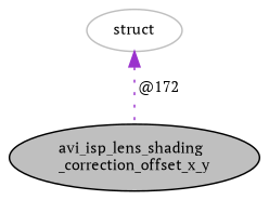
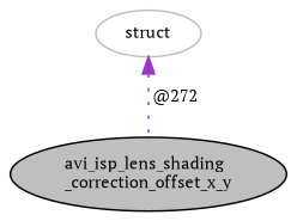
  digraph {
    fontname="PT Serif"
    node [fontname="PT Serif" fontsize=10 shape=ellipse style=filled]
    n1 [color=black fillcolor=grey75 fontcolor=black height=0.2 label="avi_isp_lens_shading\l_correction_offset_x_y" width=0.4]
    n2 [color=grey75 fillcolor=white height=0.2 label=struct width=0.4]
-   n2 -> n1 [color=darkorchid3 dir=back fontname="PT Serif" fontsize=10 label=" @172" labelfontname=FreeSans labelfontsize=10 style=dotted]
+   n2 -> n1 [color=darkorchid3 dir=back fontname="PT Serif" fontsize=10 label=" @272" labelfontname=FreeSans labelfontsize=10 style=dotted]
  }
